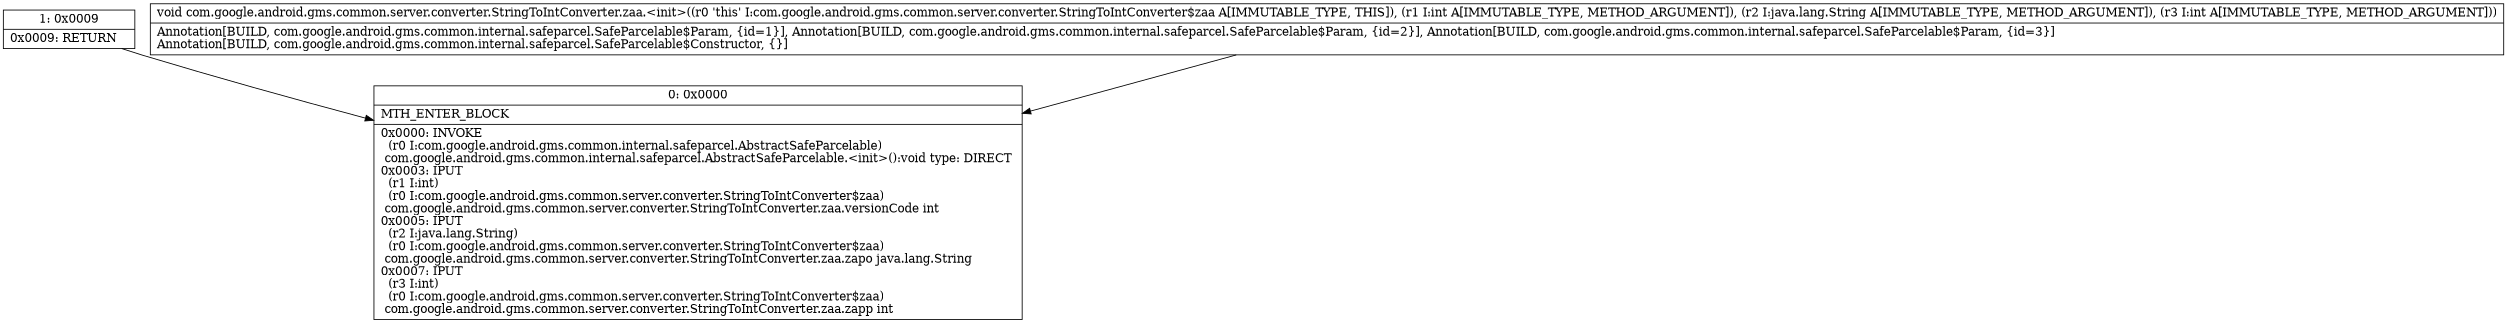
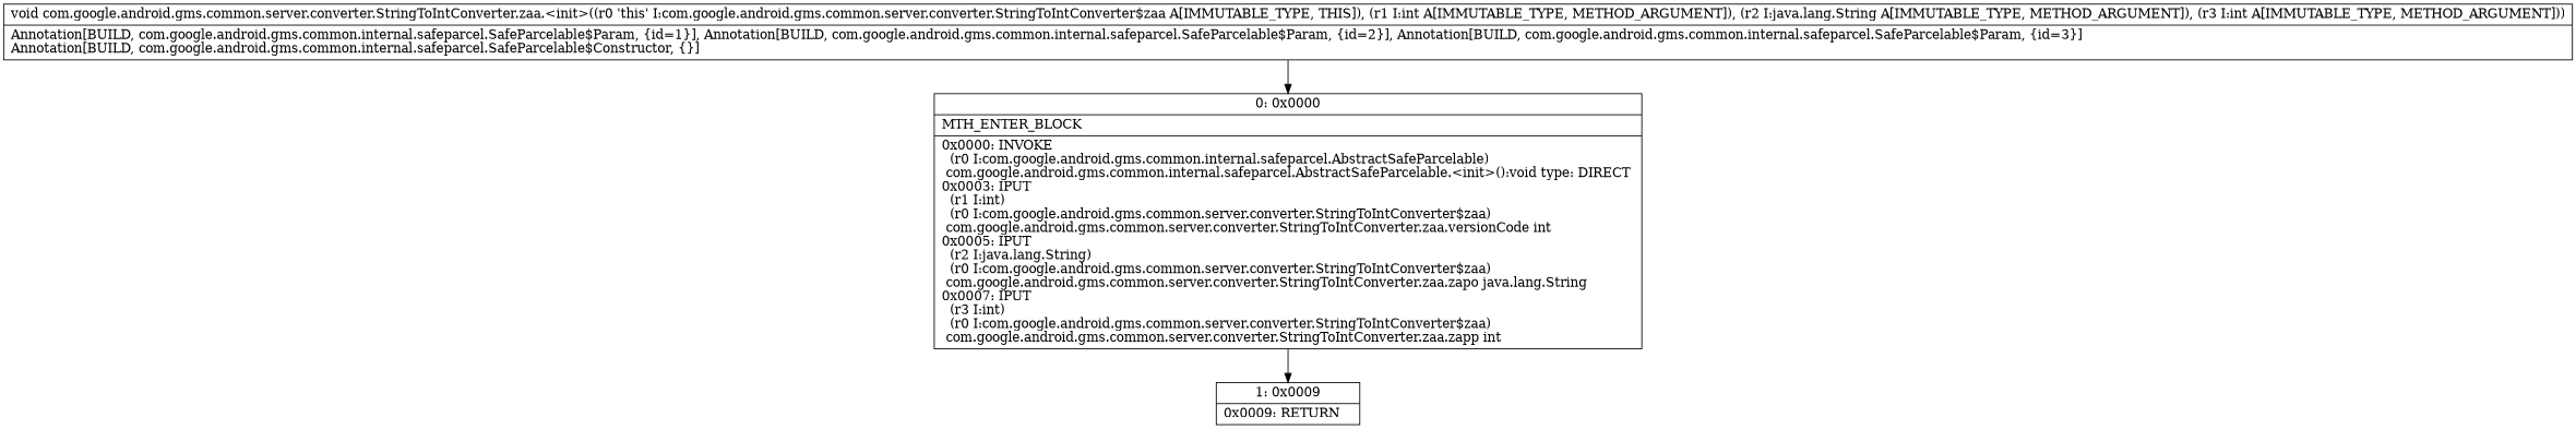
  digraph {
    node [shape=record]
    n1 [label="{0\:\ 0x0000|MTH_ENTER_BLOCK\l|0x0000: INVOKE  \l  (r0 I:com.google.android.gms.common.internal.safeparcel.AbstractSafeParcelable)\l com.google.android.gms.common.internal.safeparcel.AbstractSafeParcelable.\<init\>():void type: DIRECT \l0x0003: IPUT  \l  (r1 I:int)\l  (r0 I:com.google.android.gms.common.server.converter.StringToIntConverter$zaa)\l com.google.android.gms.common.server.converter.StringToIntConverter.zaa.versionCode int \l0x0005: IPUT  \l  (r2 I:java.lang.String)\l  (r0 I:com.google.android.gms.common.server.converter.StringToIntConverter$zaa)\l com.google.android.gms.common.server.converter.StringToIntConverter.zaa.zapo java.lang.String \l0x0007: IPUT  \l  (r3 I:int)\l  (r0 I:com.google.android.gms.common.server.converter.StringToIntConverter$zaa)\l com.google.android.gms.common.server.converter.StringToIntConverter.zaa.zapp int \l}"]
    n2 [label="{1\:\ 0x0009|0x0009: RETURN   \l}"]
    n3 [label="{void com.google.android.gms.common.server.converter.StringToIntConverter.zaa.\<init\>((r0 'this' I:com.google.android.gms.common.server.converter.StringToIntConverter$zaa A[IMMUTABLE_TYPE, THIS]), (r1 I:int A[IMMUTABLE_TYPE, METHOD_ARGUMENT]), (r2 I:java.lang.String A[IMMUTABLE_TYPE, METHOD_ARGUMENT]), (r3 I:int A[IMMUTABLE_TYPE, METHOD_ARGUMENT]))  | Annotation[BUILD, com.google.android.gms.common.internal.safeparcel.SafeParcelable$Param, \{id=1\}], Annotation[BUILD, com.google.android.gms.common.internal.safeparcel.SafeParcelable$Param, \{id=2\}], Annotation[BUILD, com.google.android.gms.common.internal.safeparcel.SafeParcelable$Param, \{id=3\}]\lAnnotation[BUILD, com.google.android.gms.common.internal.safeparcel.SafeParcelable$Constructor, \{\}]\l}"]
-   n2 -> n1
+   n1 -> n2
    n3 -> n1
  }
